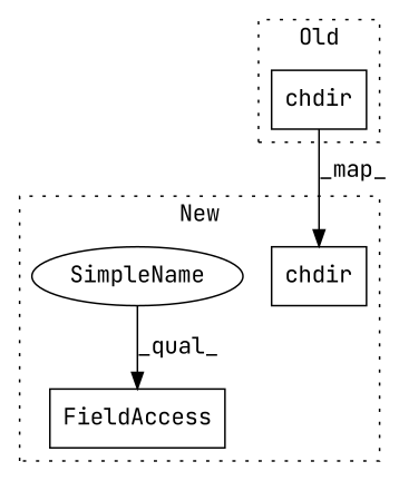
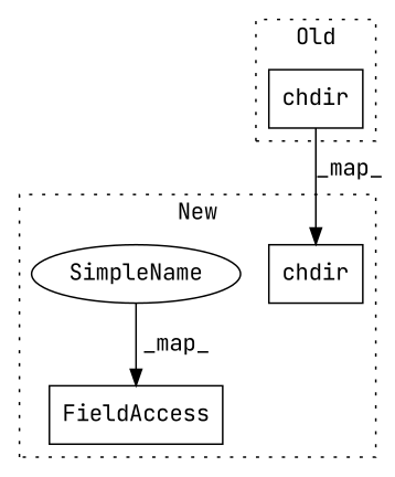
  digraph {
    fontname="JetBrains Mono"
    node [a=32 l="6,1" s=2577 shape=box fontname="JetBrains Mono"]
    edge [fontname="JetBrains Mono"]
    n1 [label=chdir s="2922,2979"]
    n2 [a=22 l=7 label=FieldAccess]
    n3 [a=42 l=2 label=SimpleName shape=ellipse]
    n4 [label=chdir s="2575,2632"]
    subgraph cluster_1 {
      label=New
      style=dotted
      n1
      n2
      n3
    }
    subgraph cluster_2 {
      label=Old
      style=dotted
      n4
    }
-   n3 -> n2 [label=_qual_]
+   n3 -> n2 [label=_map_]
    n4 -> n1 [label=_map_]
  }
